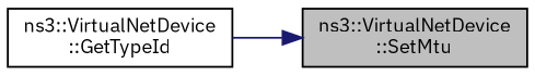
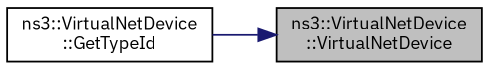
  digraph {
    rankdir=RL
    fontname="IBM Plex Sans"
    node [color=black fontname="IBM Plex Sans" fontsize=10 shape=record style=filled]
-   n1 [fillcolor=grey75 fontcolor=black height=0.2 label="ns3::VirtualNetDevice\l::SetMtu" width=0.4]
+   n1 [fillcolor=grey75 fontcolor=black height=0.2 label="ns3::VirtualNetDevice\l::VirtualNetDevice" width=0.4]
    n2 [fillcolor=white height=0.2 label="ns3::VirtualNetDevice\l::GetTypeId" width=0.4]
    n1 -> n2 [color=midnightblue dir=back fontname="IBM Plex Sans" fontsize=10 labelfontname=Helvetica labelfontsize=10 style=solid]
  }
